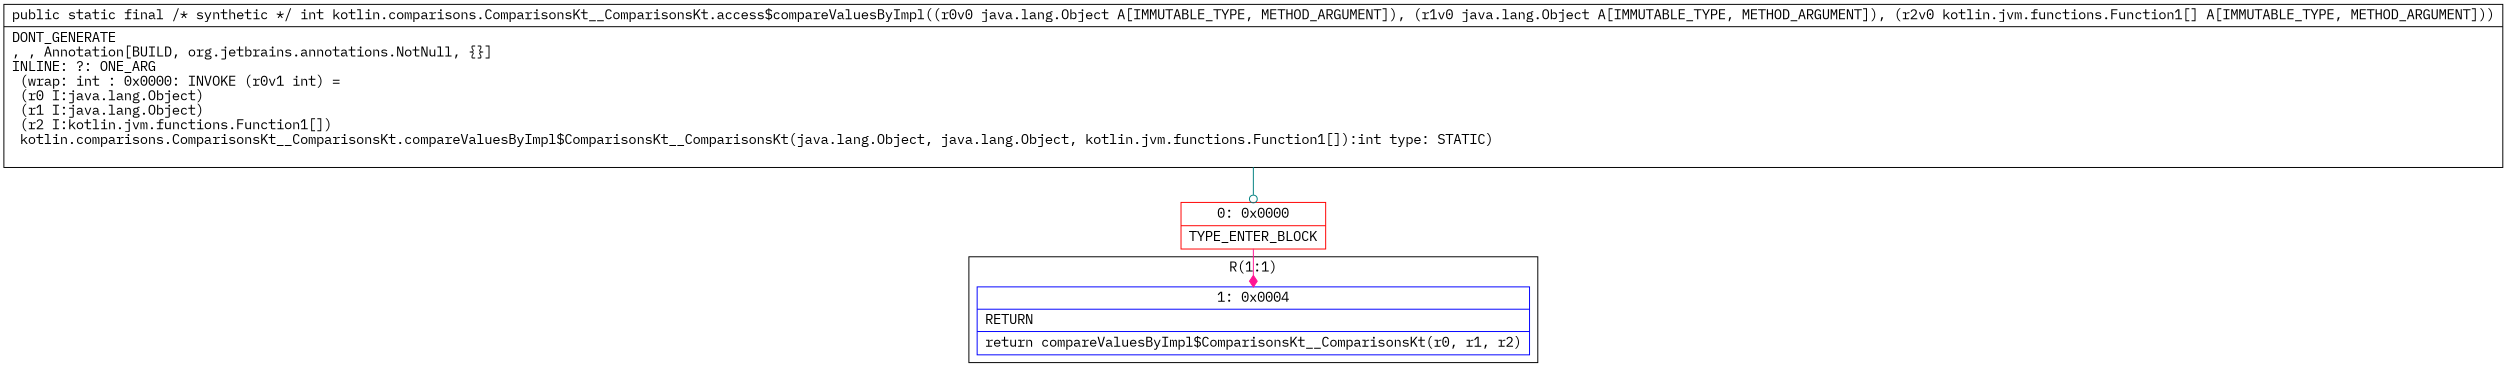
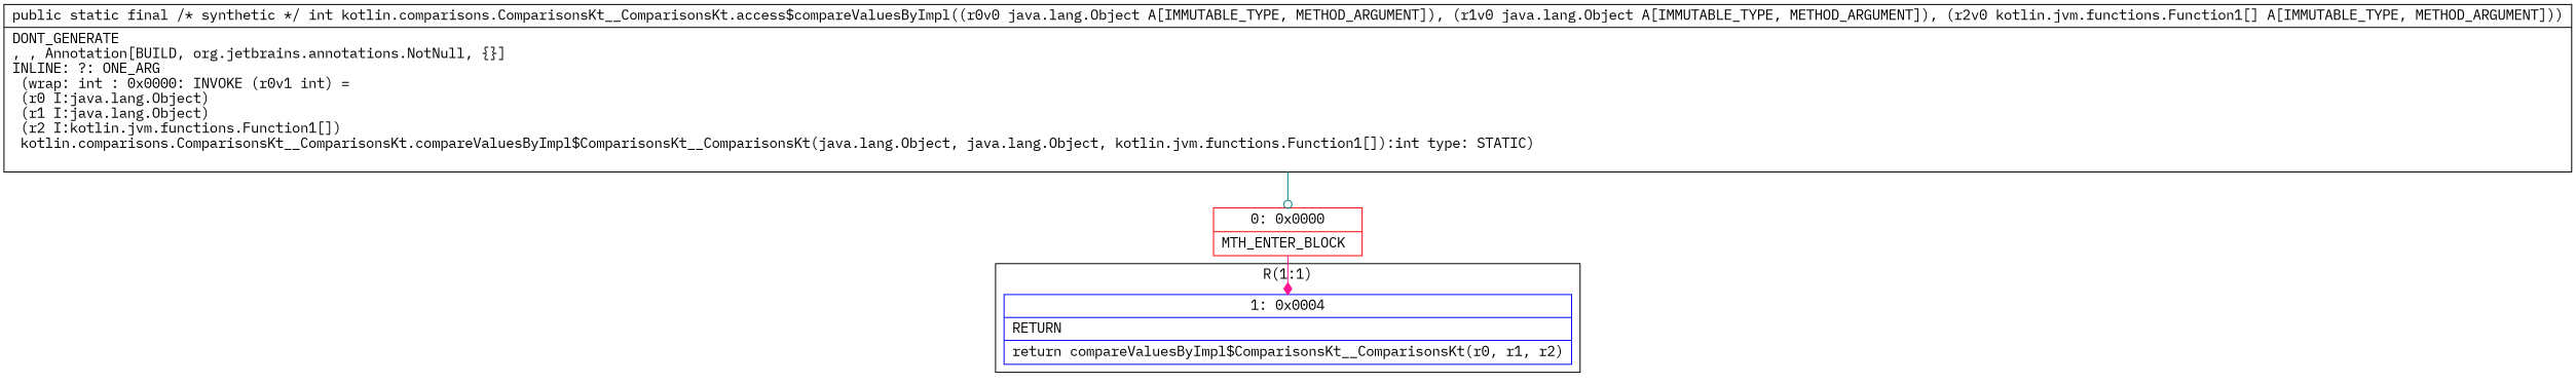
  digraph {
    fontname="IBM Plex Mono"
    node [shape=record fontname="IBM Plex Mono"]
    edge [fontname="IBM Plex Mono"]
    n1 [color=blue label="{1\:\ 0x0004|RETURN\l|return compareValuesByImpl$ComparisonsKt__ComparisonsKt(r0, r1, r2)\l}"]
-   n2 [color=red label="{0\:\ 0x0000|TYPE_ENTER_BLOCK\l}"]
+   n2 [color=red label="{0\:\ 0x0000|MTH_ENTER_BLOCK\l}"]
    n3 [label="{public static final \/* synthetic *\/ int kotlin.comparisons.ComparisonsKt__ComparisonsKt.access$compareValuesByImpl((r0v0 java.lang.Object A[IMMUTABLE_TYPE, METHOD_ARGUMENT]), (r1v0 java.lang.Object A[IMMUTABLE_TYPE, METHOD_ARGUMENT]), (r2v0 kotlin.jvm.functions.Function1[] A[IMMUTABLE_TYPE, METHOD_ARGUMENT]))  | DONT_GENERATE\l, , Annotation[BUILD, org.jetbrains.annotations.NotNull, \{\}]\lINLINE: ?: ONE_ARG  \l  (wrap: int : 0x0000: INVOKE  (r0v1 int) = \l  (r0 I:java.lang.Object)\l  (r1 I:java.lang.Object)\l  (r2 I:kotlin.jvm.functions.Function1[])\l kotlin.comparisons.ComparisonsKt__ComparisonsKt.compareValuesByImpl$ComparisonsKt__ComparisonsKt(java.lang.Object, java.lang.Object, kotlin.jvm.functions.Function1[]):int type: STATIC)\l\l}"]
    subgraph cluster_1 {
      label="R(1:1)"
      n1
    }
    n2 -> n1 [color=deeppink arrowhead=diamond]
    n3 -> n2 [color=teal arrowhead=odot]
  }
